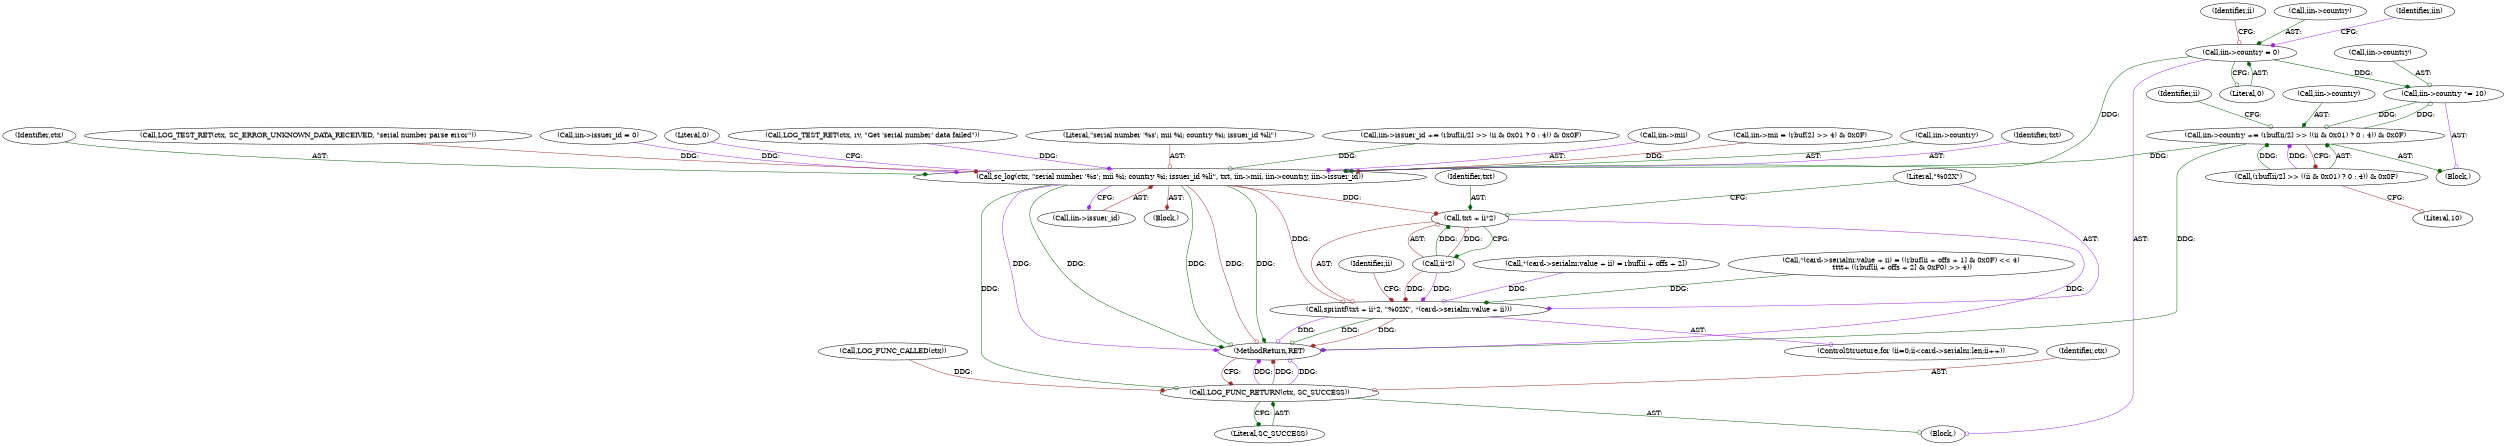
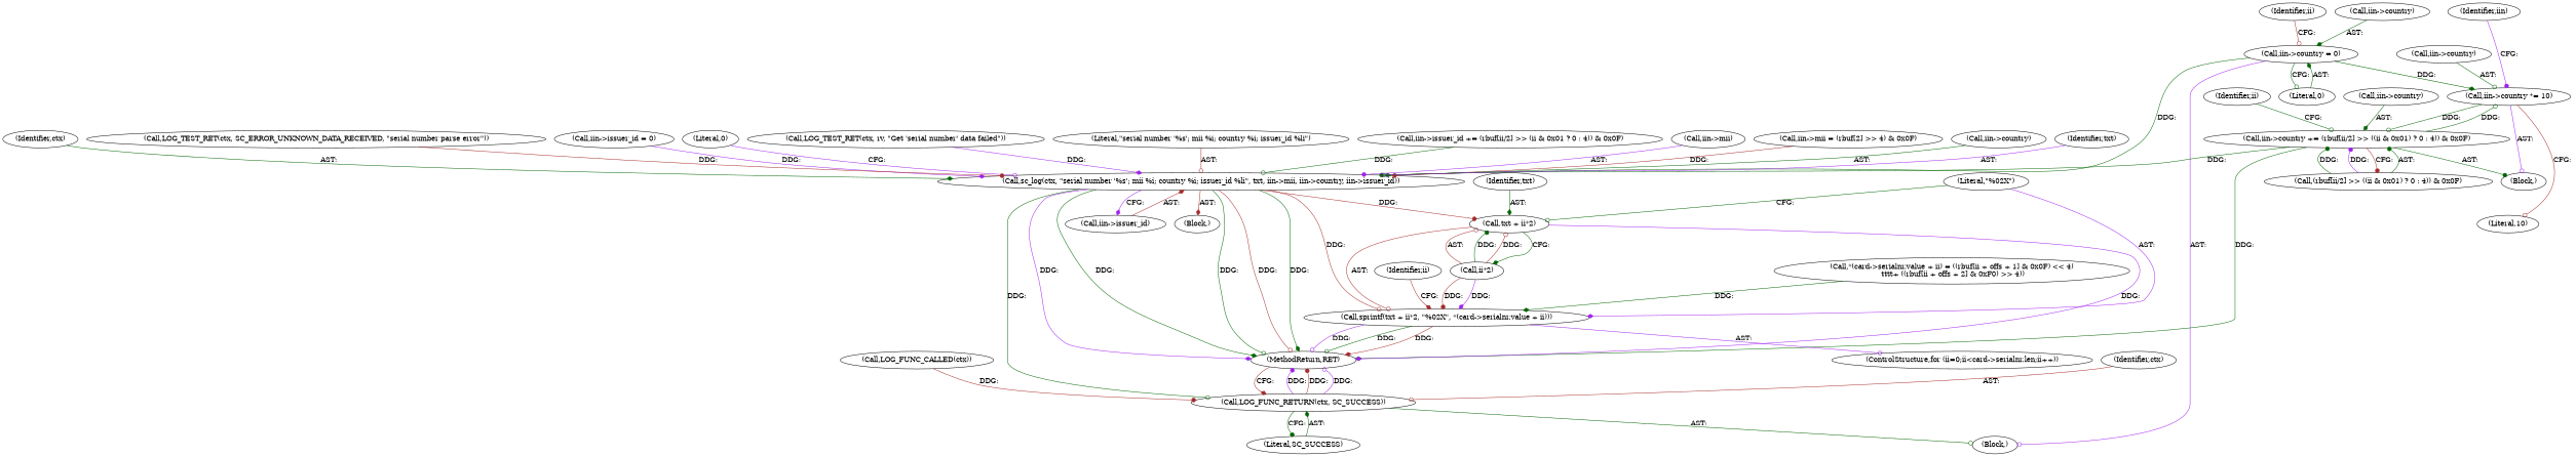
  digraph {
    edge [arrowhead=odot color=darkgreen]
    n1 [label="(Call,iin->country = 0)"]
    n2 [label="(Call,iin->country *= 10)"]
    n3 [label="(Call,sc_log(ctx, \"serial number '%s'; mii %i; country %i; issuer_id %li\", txt, iin->mii, iin->country, iin->issuer_id))"]
    n4 [label="(Block,)"]
    n5 [label="(Literal,0)"]
    n6 [label="(Call,iin->country += (rbuf[ii/2] >> ((ii & 0x01) ? 0 : 4)) & 0x0F)"]
    n7 [label="(Literal,10)"]
    n8 [label="(Block,)"]
    n9 [label="(MethodReturn,RET)"]
    n10 [label="(Call,sprintf(txt + ii*2, \"%02X\", *(card->serialnr.value + ii)))"]
    n11 [label="(Call,txt + ii*2)"]
    n12 [label="(Call,LOG_FUNC_RETURN(ctx, SC_SUCCESS))"]
    n13 [label="(Call,iin->issuer_id)"]
    n14 [label="(Block,)"]
    n15 [label="(Call,(rbuf[ii/2] >> ((ii & 0x01) ? 0 : 4)) & 0x0F)"]
    n16 [label="(ControlStructure,for (ii=0;ii<card->serialnr.len;ii++))"]
    n17 [label="(Call,ii*2)"]
    n18 [label="(Literal,SC_SUCCESS)"]
    n19 [label="(Identifier,ii)"]
    n20 [label="(Identifier,txt)"]
    n21 [label="(Call,iin->issuer_id = 0)"]
    n22 [label="(Literal,0)"]
    n23 [label="(Call,LOG_TEST_RET(ctx, rv, \"Get 'serial number' data failed\"))"]
    n24 [label="(Literal,\"serial number '%s'; mii %i; country %i; issuer_id %li\")"]
    n25 [label="(Call,iin->issuer_id += (rbuf[ii/2] >> (ii & 0x01 ? 0 : 4)) & 0x0F)"]
    n26 [label="(Call,iin->mii)"]
    n27 [label="(Call,iin->mii = (rbuf[2] >> 4) & 0x0F)"]
    n28 [label="(Identifier,iin)"]
    n29 [label="(Identifier,ii)"]
    n30 [label="(Identifier,ii)"]
    n31 [label="(Literal,\"%02X\")"]
-   n32 [label="(Call,*(card->serialnr.value + ii) = rbuf[ii + offs + 2])"]
    n33 [label="(Identifier,ctx)"]
    n34 [label="(Call,iin->country)"]
    n35 [label="(Call,iin->country)"]
    n36 [label="(Call,*(card->serialnr.value + ii) = ((rbuf[ii + offs + 1] & 0x0F) << 4)\n \t\t\t\t+ ((rbuf[ii + offs + 2] & 0xF0) >> 4))"]
    n37 [label="(Call,iin->country)"]
    n38 [label="(Call,iin->country)"]
    n39 [label="(Call,LOG_FUNC_CALLED(ctx))"]
    n40 [label="(Identifier,txt)"]
    n41 [label="(Identifier,ctx)"]
    n42 [label="(Call,LOG_TEST_RET(ctx, SC_ERROR_UNKNOWN_DATA_RECEIVED, \"serial number parse error\"))"]
    n1 -> n2 [arrowhead=diamond label="DDG: "]
    n1 -> n3 [label="DDG: "]
    n1 -> n4 [color=purple label="AST: "]
    n1 -> n5 [label="CFG: "]
    n2 -> n6 [label="DDG: "]
-   n15 -> n7 [color=brown label="CFG: "]
+   n2 -> n7 [color=brown label="CFG: "]
    n2 -> n8 [color=purple label="AST: "]
    n3 -> n9 [arrowhead=diamond color=purple label="DDG: "]
    n3 -> n9 [arrowhead=diamond label="DDG: "]
    n3 -> n9 [label="DDG: "]
    n3 -> n9 [color=brown label="DDG: "]
    n3 -> n9 [arrowhead=diamond label="DDG: "]
    n3 -> n10 [color=brown label="DDG: "]
    n3 -> n11 [arrowhead=dot color=brown label="DDG: "]
    n3 -> n12 [label="DDG: "]
    n3 -> n13 [arrowhead=diamond color=purple label="CFG: "]
    n3 -> n14 [arrowhead=diamond color=brown label="AST: "]
    n5 -> n1 [arrowhead=diamond label="AST: "]
    n6 -> n2 [label="DDG: "]
    n6 -> n3 [arrowhead=dot label="DDG: "]
    n6 -> n8 [arrowhead=dot label="AST: "]
    n6 -> n9 [arrowhead=diamond label="DDG: "]
    n6 -> n15 [arrowhead=dot color=brown label="CFG: "]
    n9 -> n12 [arrowhead=diamond color=brown label="CFG: "]
    n10 -> n9 [label="DDG: "]
    n10 -> n9 [arrowhead=diamond color=brown label="DDG: "]
    n10 -> n9 [color=purple label="DDG: "]
    n10 -> n16 [color=purple label="AST: "]
    n11 -> n9 [arrowhead=diamond color=purple label="DDG: "]
    n11 -> n10 [color=brown label="AST: "]
    n11 -> n17 [arrowhead=diamond label="CFG: "]
    n12 -> n4 [label="AST: "]
    n12 -> n9 [arrowhead=dot color=purple label="DDG: "]
    n12 -> n9 [arrowhead=dot color=brown label="DDG: "]
    n12 -> n9 [color=purple label="DDG: "]
    n12 -> n18 [arrowhead=dot label="CFG: "]
    n13 -> n3 [arrowhead=diamond color=brown label="AST: "]
    n15 -> n6 [arrowhead=dot label="AST: "]
    n15 -> n6 [arrowhead=dot label="DDG: "]
    n15 -> n6 [arrowhead=dot color=purple label="DDG: "]
    n17 -> n10 [arrowhead=diamond color=purple label="DDG: "]
    n17 -> n10 [arrowhead=dot color=brown label="DDG: "]
    n17 -> n11 [color=brown label="AST: "]
    n17 -> n11 [arrowhead=dot label="DDG: "]
    n17 -> n11 [color=brown label="DDG: "]
    n18 -> n12 [arrowhead=diamond label="AST: "]
    n19 -> n1 [color=brown label="CFG: "]
    n20 -> n11 [arrowhead=diamond label="AST: "]
    n21 -> n3 [arrowhead=diamond color=purple label="DDG: "]
    n22 -> n3 [color=purple label="CFG: "]
    n23 -> n3 [arrowhead=diamond color=purple label="DDG: "]
    n24 -> n3 [color=brown label="AST: "]
    n25 -> n3 [label="DDG: "]
    n26 -> n3 [arrowhead=dot color=purple label="AST: "]
    n27 -> n3 [arrowhead=dot color=brown label="DDG: "]
-   n28 -> n1 [arrowhead=dot color=purple label="CFG: "]
+   n28 -> n2 [arrowhead=dot color=purple label="CFG: "]
    n29 -> n6 [label="CFG: "]
    n30 -> n10 [arrowhead=diamond color=brown label="CFG: "]
    n31 -> n10 [arrowhead=diamond color=purple label="AST: "]
    n31 -> n11 [label="CFG: "]
-   n32 -> n10 [color=purple label="DDG: "]
    n33 -> n12 [color=brown label="AST: "]
    n34 -> n2 [label="AST: "]
    n35 -> n6 [arrowhead=diamond label="AST: "]
    n36 -> n10 [arrowhead=diamond label="DDG: "]
    n37 -> n1 [arrowhead=diamond label="AST: "]
    n38 -> n3 [arrowhead=diamond label="AST: "]
    n39 -> n12 [arrowhead=dot color=brown label="DDG: "]
    n40 -> n3 [color=purple label="AST: "]
    n41 -> n3 [arrowhead=diamond label="AST: "]
    n42 -> n3 [arrowhead=dot color=brown label="DDG: "]
  }
